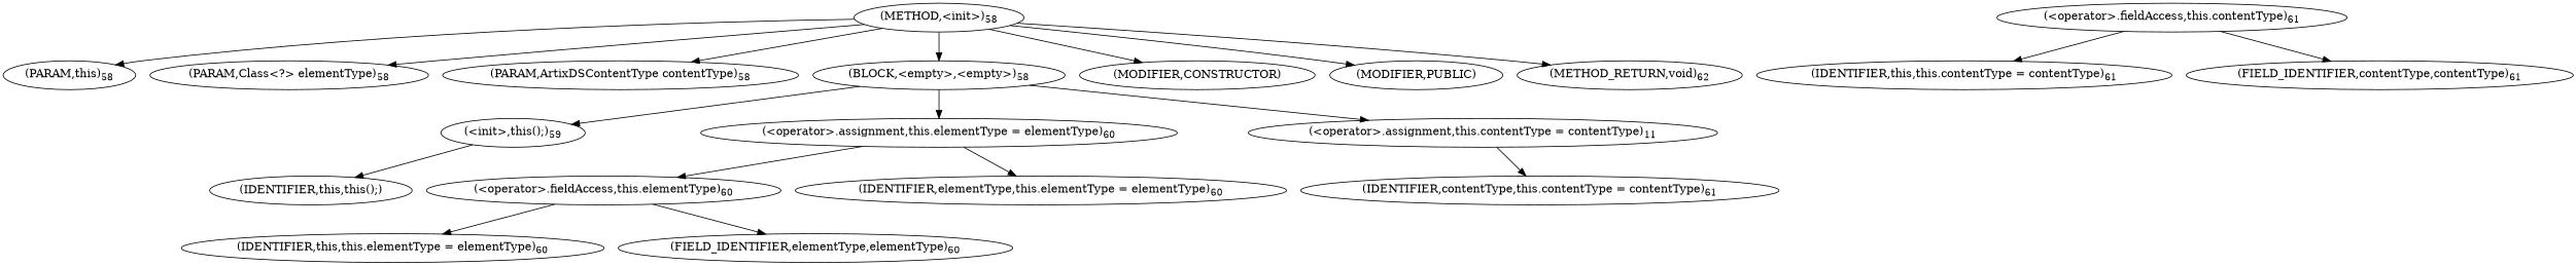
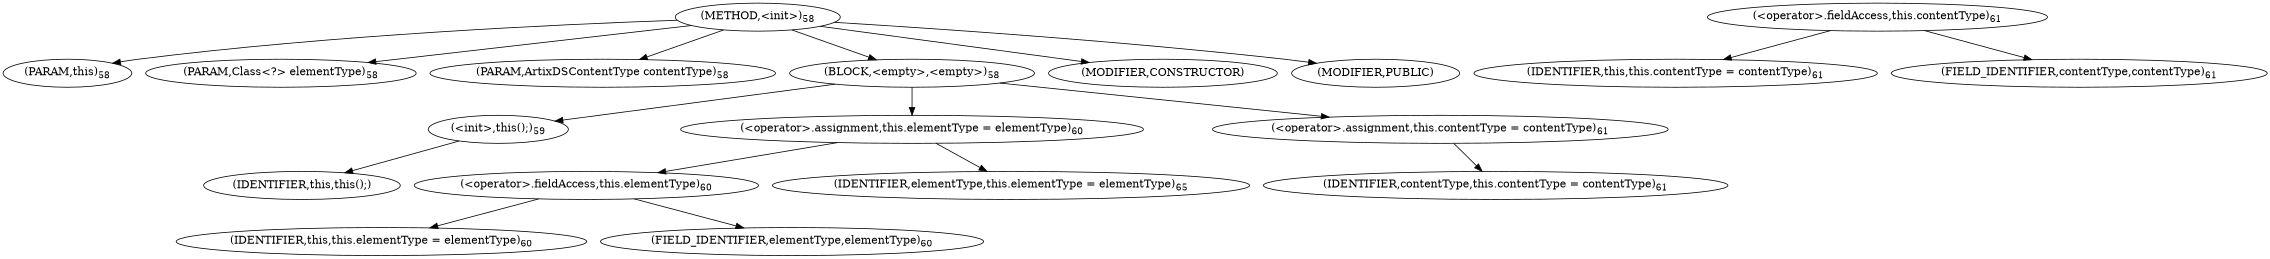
  digraph {
    n1 [label=<(METHOD,&lt;init&gt;)<SUB>58</SUB>>]
    n2 [label=<(PARAM,this)<SUB>58</SUB>>]
    n3 [label=<(PARAM,Class&lt;?&gt; elementType)<SUB>58</SUB>>]
    n4 [label=<(PARAM,ArtixDSContentType contentType)<SUB>58</SUB>>]
    n5 [label=<(BLOCK,&lt;empty&gt;,&lt;empty&gt;)<SUB>58</SUB>>]
    n6 [label=<(MODIFIER,CONSTRUCTOR)>]
    n7 [label=<(MODIFIER,PUBLIC)>]
-   n8 [label=<(METHOD_RETURN,void)<SUB>62</SUB>>]
    n9 [label=<(&lt;init&gt;,this();)<SUB>59</SUB>>]
    n10 [label=<(&lt;operator&gt;.assignment,this.elementType = elementType)<SUB>60</SUB>>]
-   n11 [label=<(&lt;operator&gt;.assignment,this.contentType = contentType)<SUB>11</SUB>>]
+   n11 [label=<(&lt;operator&gt;.assignment,this.contentType = contentType)<SUB>61</SUB>>]
    n12 [label=<(IDENTIFIER,this,this();)>]
    n13 [label=<(&lt;operator&gt;.fieldAccess,this.elementType)<SUB>60</SUB>>]
-   n14 [label=<(IDENTIFIER,elementType,this.elementType = elementType)<SUB>60</SUB>>]
+   n14 [label=<(IDENTIFIER,elementType,this.elementType = elementType)<SUB>65</SUB>>]
    n15 [label=<(IDENTIFIER,contentType,this.contentType = contentType)<SUB>61</SUB>>]
    n16 [label=<(IDENTIFIER,this,this.elementType = elementType)<SUB>60</SUB>>]
    n17 [label=<(FIELD_IDENTIFIER,elementType,elementType)<SUB>60</SUB>>]
    n18 [label=<(&lt;operator&gt;.fieldAccess,this.contentType)<SUB>61</SUB>>]
    n19 [label=<(IDENTIFIER,this,this.contentType = contentType)<SUB>61</SUB>>]
    n20 [label=<(FIELD_IDENTIFIER,contentType,contentType)<SUB>61</SUB>>]
    n1 -> n2
    n1 -> n3
    n1 -> n4
    n1 -> n5
    n1 -> n6
    n1 -> n7
-   n1 -> n8
    n5 -> n9
    n5 -> n10
    n5 -> n11
    n9 -> n12
    n10 -> n13
    n10 -> n14
    n11 -> n15
    n13 -> n16
    n13 -> n17
    n18 -> n19
    n18 -> n20
  }
